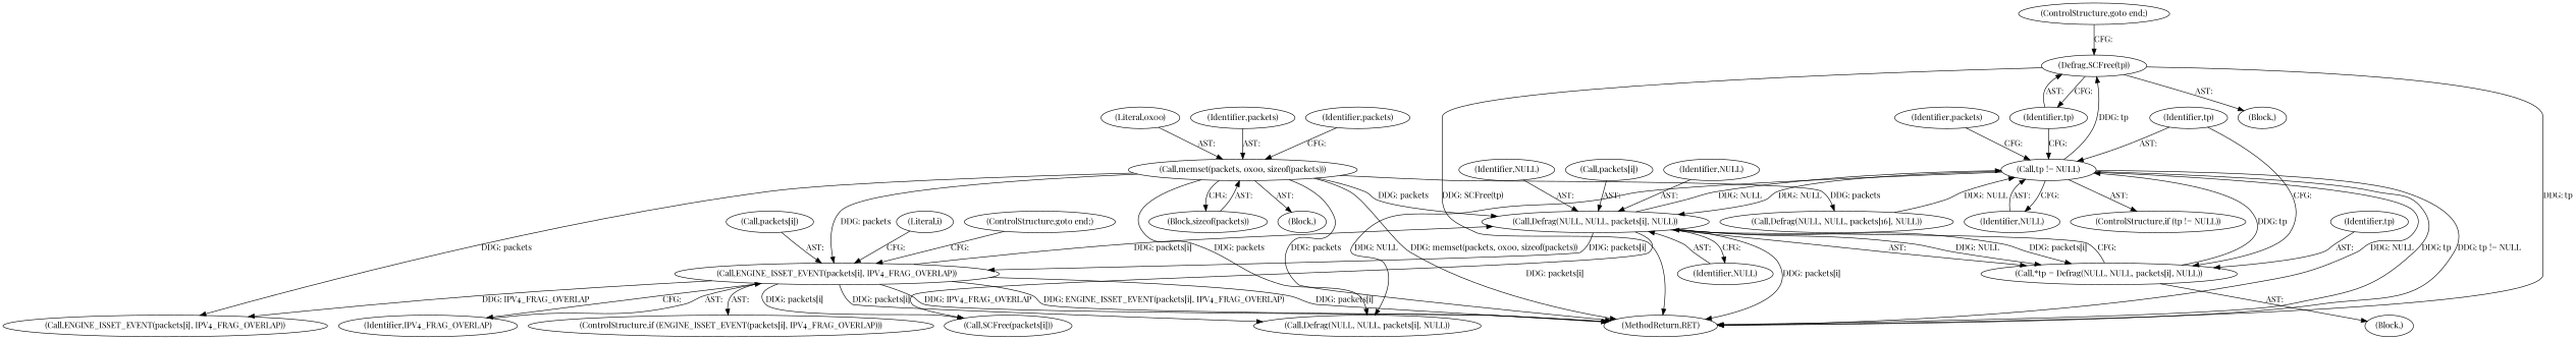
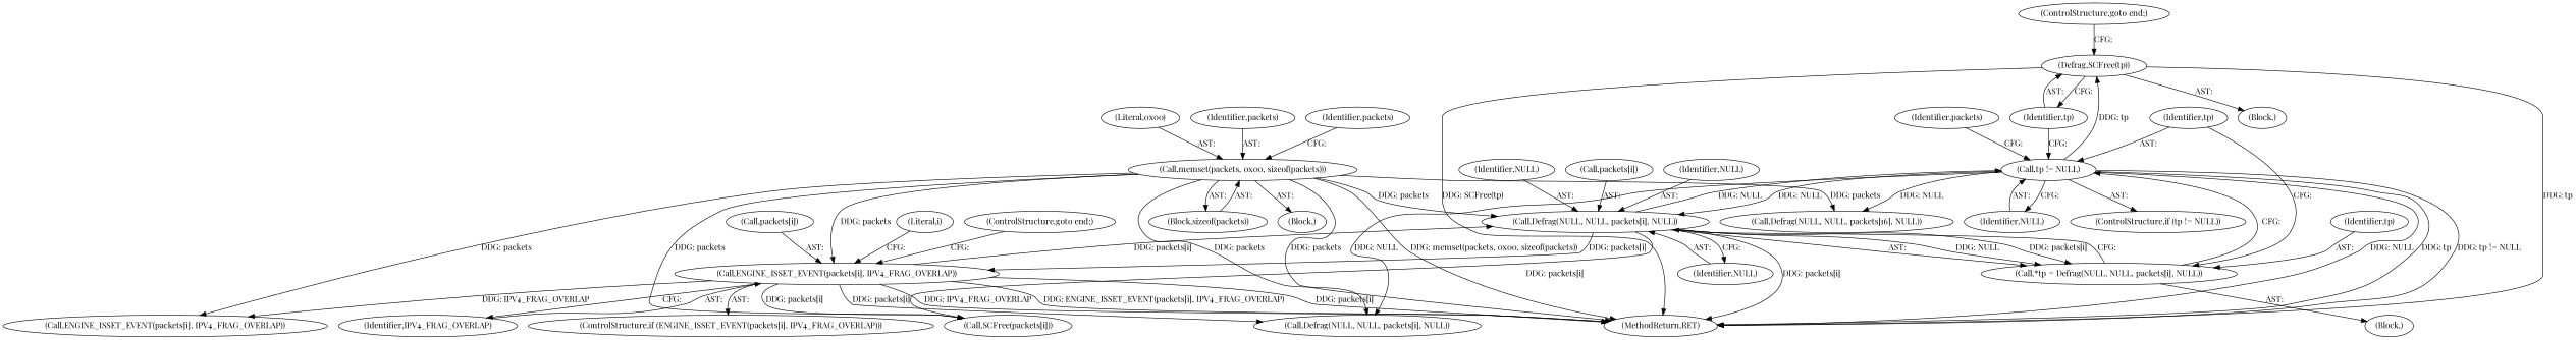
  digraph {
    fontname="Playfair Display"
    node [fontname="Playfair Display"]
    edge [fontname="Playfair Display"]
    n1 [label="(Defrag,SCFree(tp))"]
    n2 [label="(Identifier,tp)"]
    n3 [label="(MethodReturn,RET)"]
    n4 [label="(Block,)"]
    n5 [label="(Call,tp != NULL)"]
    n6 [label="(Call,Defrag(NULL, NULL, packets[i], NULL))"]
    n7 [label="(Call,Defrag(NULL, NULL, packets[i], NULL))"]
    n8 [label="(Call,Defrag(NULL, NULL, packets[16], NULL))"]
    n9 [label="(ControlStructure,if (tp != NULL))"]
    n10 [label="(Identifier,NULL)"]
    n11 [label="(Call,*tp = Defrag(NULL, NULL, packets[i], NULL))"]
    n12 [label="(Call,ENGINE_ISSET_EVENT(packets[i], IPV4_FRAG_OVERLAP))"]
    n13 [label="(Call,SCFree(packets[i]))"]
    n14 [label="(Identifier,NULL)"]
    n15 [label="(Block,)"]
    n16 [label="(ControlStructure,if (ENGINE_ISSET_EVENT(packets[i], IPV4_FRAG_OVERLAP)))"]
    n17 [label="(Call,ENGINE_ISSET_EVENT(packets[i], IPV4_FRAG_OVERLAP))"]
    n18 [label="(Identifier,IPV4_FRAG_OVERLAP)"]
    n19 [label="(Call,memset(packets, 0x00, sizeof(packets)))"]
    n20 [label="(Block,sizeof(packets))"]
    n21 [label="(Block,)"]
    n22 [label="(Call,packets[i])"]
    n23 [label="(Identifier,packets)"]
    n24 [label="(ControlStructure,goto end;)"]
    n25 [label="(Identifier,packets)"]
    n26 [label="(Identifier,tp)"]
    n27 [label="(Identifier,NULL)"]
    n28 [label="(Literal,0x00)"]
    n29 [label="(Identifier,NULL)"]
    n30 [label="(Identifier,tp)"]
    n31 [label="(Identifier,packets)"]
    n32 [label="(Call,packets[i])"]
    n33 [label="(ControlStructure,goto end;)"]
    n34 [label="(Literal,i)"]
    n1 -> n2 [label="CFG: "]
    n1 -> n3 [label="DDG: tp"]
    n1 -> n3 [label="DDG: SCFree(tp)"]
    n1 -> n4 [label="AST: "]
    n2 -> n1 [label="AST: "]
    n2 -> n5 [label="CFG: "]
    n5 -> n1 [label="DDG: tp"]
    n5 -> n3 [label="DDG: NULL"]
    n5 -> n3 [label="DDG: tp"]
    n5 -> n3 [label="DDG: tp != NULL"]
    n5 -> n6 [label="DDG: NULL"]
    n5 -> n7 [label="DDG: NULL"]
-   n8 -> n5 [label="DDG: NULL"]
+   n5 -> n8 [label="DDG: NULL"]
    n5 -> n9 [label="AST: "]
    n5 -> n10 [label="CFG: "]
    n6 -> n3 [label="DDG: packets[i]"]
    n6 -> n5 [label="DDG: NULL"]
    n6 -> n11 [label="AST: "]
    n6 -> n11 [label="DDG: NULL"]
    n6 -> n11 [label="DDG: packets[i]"]
    n6 -> n12 [label="DDG: packets[i]"]
    n6 -> n13 [label="DDG: packets[i]"]
    n6 -> n14 [label="CFG: "]
    n10 -> n5 [label="AST: "]
-   n11 -> n5 [label="DDG: tp"]
+   n11 -> n5 [label="CFG: "]
    n11 -> n6 [label="CFG: "]
    n11 -> n15 [label="AST: "]
    n12 -> n3 [label="DDG: packets[i]"]
    n12 -> n3 [label="DDG: IPV4_FRAG_OVERLAP"]
    n12 -> n3 [label="DDG: ENGINE_ISSET_EVENT(packets[i], IPV4_FRAG_OVERLAP)"]
    n12 -> n6 [label="DDG: packets[i]"]
    n12 -> n7 [label="DDG: packets[i]"]
    n12 -> n13 [label="DDG: packets[i]"]
    n12 -> n16 [label="AST: "]
    n12 -> n17 [label="DDG: IPV4_FRAG_OVERLAP"]
    n12 -> n18 [label="CFG: "]
    n14 -> n6 [label="AST: "]
    n18 -> n12 [label="AST: "]
    n19 -> n3 [label="DDG: memset(packets, 0x00, sizeof(packets))"]
    n19 -> n3 [label="DDG: packets"]
    n19 -> n6 [label="DDG: packets"]
    n19 -> n7 [label="DDG: packets"]
    n19 -> n8 [label="DDG: packets"]
    n19 -> n12 [label="DDG: packets"]
+   n19 -> n13 [label="DDG: packets"]
    n19 -> n17 [label="DDG: packets"]
-   n19 -> n20 [label="CFG: "]
+   n19 -> n20 [label="AST: "]
    n19 -> n21 [label="AST: "]
    n20 -> n19 [label="AST: "]
    n22 -> n6 [label="AST: "]
    n23 -> n5 [label="CFG: "]
    n24 -> n12 [label="CFG: "]
    n25 -> n19 [label="CFG: "]
    n26 -> n5 [label="AST: "]
    n26 -> n11 [label="CFG: "]
    n27 -> n6 [label="AST: "]
    n28 -> n19 [label="AST: "]
    n29 -> n6 [label="AST: "]
    n30 -> n11 [label="AST: "]
    n31 -> n19 [label="AST: "]
    n32 -> n12 [label="AST: "]
    n33 -> n1 [label="CFG: "]
    n34 -> n12 [label="CFG: "]
  }
